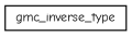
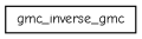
  digraph {
    rankdir=LR
    fontname="Comic Neue"
-   n1 [color=black fillcolor=white fontname="Comic Neue" fontsize=10 height=0.2 label=gmc_inverse_type shape=record style=filled width=0.4]
+   n1 [color=black fillcolor=white fontname="Comic Neue" fontsize=10 height=0.2 label=gmc_inverse_gmc shape=record style=filled width=0.4]
  }
